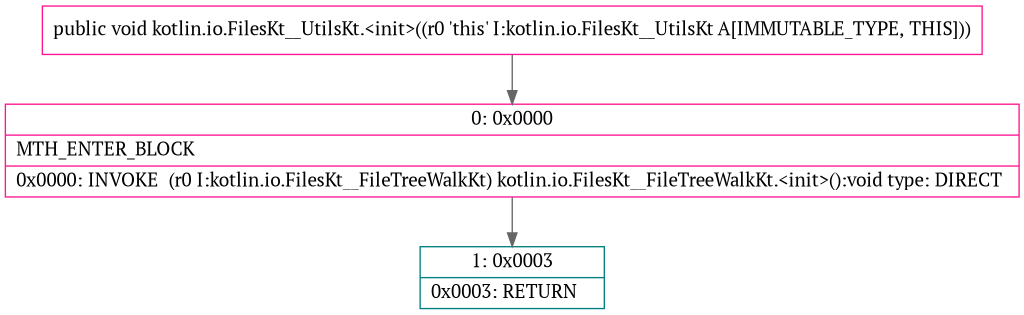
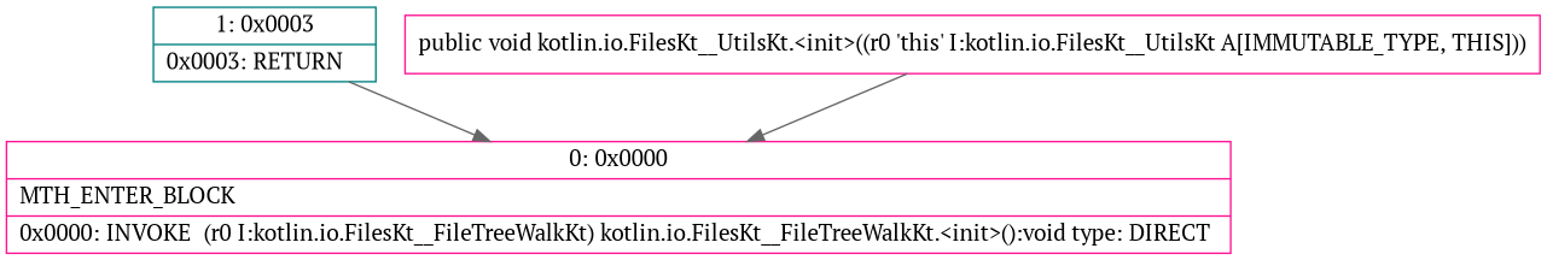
  digraph {
    fontname="PT Serif"
    node [shape=record color=deeppink fontname="PT Serif"]
    edge [color=gray40 fontname="PT Serif"]
    n1 [label="{0\:\ 0x0000|MTH_ENTER_BLOCK\l|0x0000: INVOKE  (r0 I:kotlin.io.FilesKt__FileTreeWalkKt) kotlin.io.FilesKt__FileTreeWalkKt.\<init\>():void type: DIRECT \l}"]
    n2 [label="{1\:\ 0x0003|0x0003: RETURN   \l}" color=teal]
    n3 [label="{public void kotlin.io.FilesKt__UtilsKt.\<init\>((r0 'this' I:kotlin.io.FilesKt__UtilsKt A[IMMUTABLE_TYPE, THIS])) }"]
-   n1 -> n2
+   n2 -> n1
    n3 -> n1
  }
